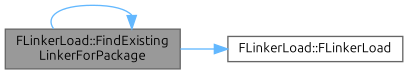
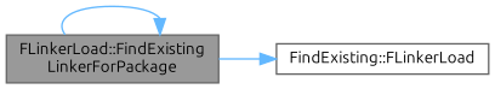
  digraph {
    rankdir=LR
    fontname=Ubuntu
    node [fontname=Ubuntu fontsize=10 shape=box style=filled]
    edge [color=steelblue1 fontname=Ubuntu fontsize=10 labelfontname=Helvetica labelfontsize=10 style=solid]
    n1 [color=gray40 fillcolor=grey60 fontcolor=black height=0.2 label="FLinkerLoad::FindExisting\lLinkerForPackage" width=0.4]
-   n2 [color=grey40 fillcolor=white height=0.2 label="FLinkerLoad::FLinkerLoad" width=0.4]
+   n2 [color=grey40 fillcolor=white height=0.2 label="FindExisting::FLinkerLoad" width=0.4]
    n1 -> n1
    n1 -> n2
  }
